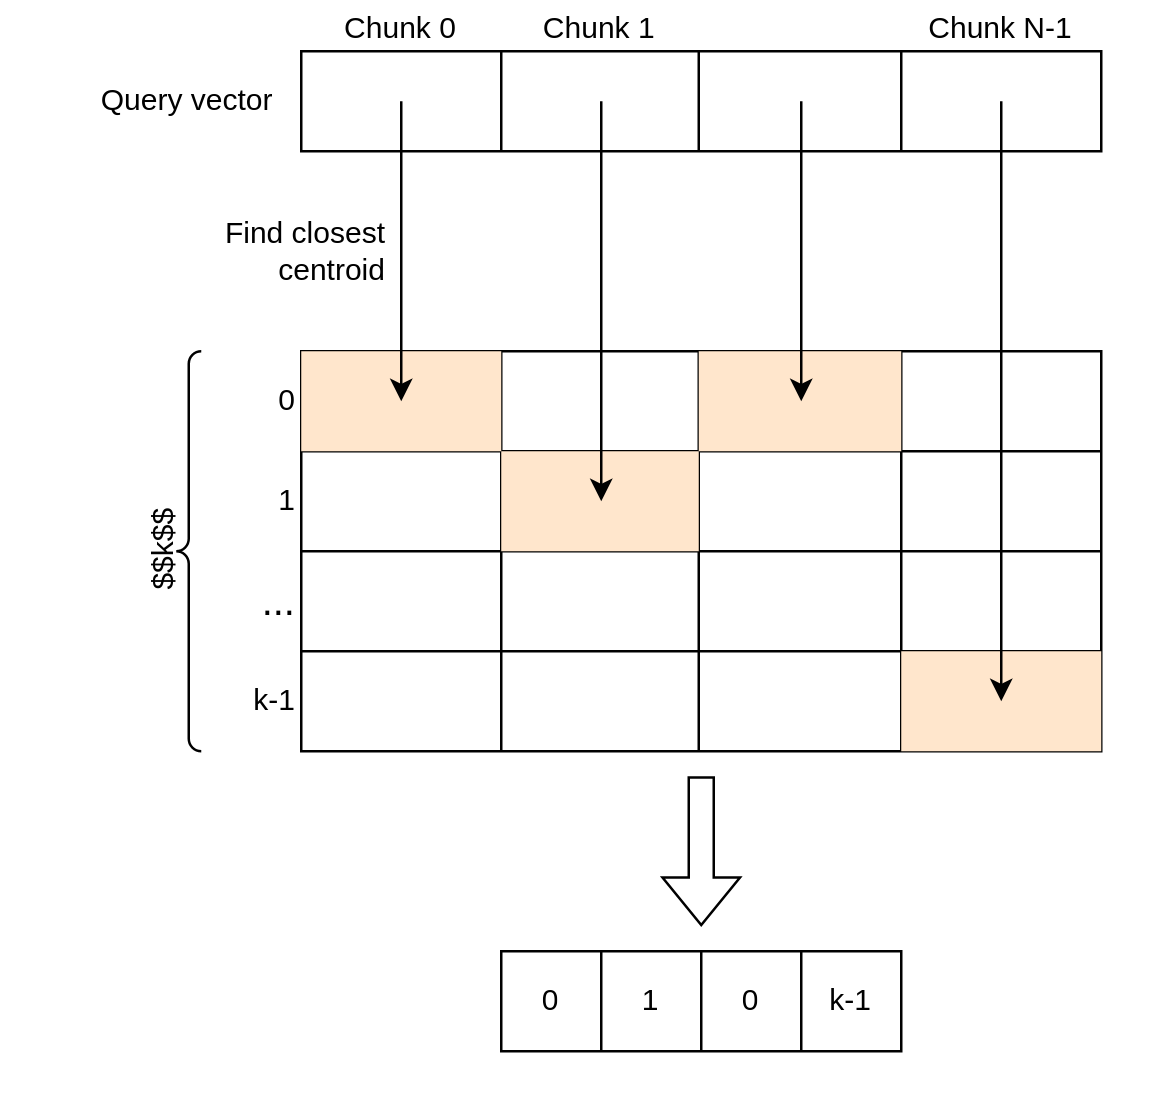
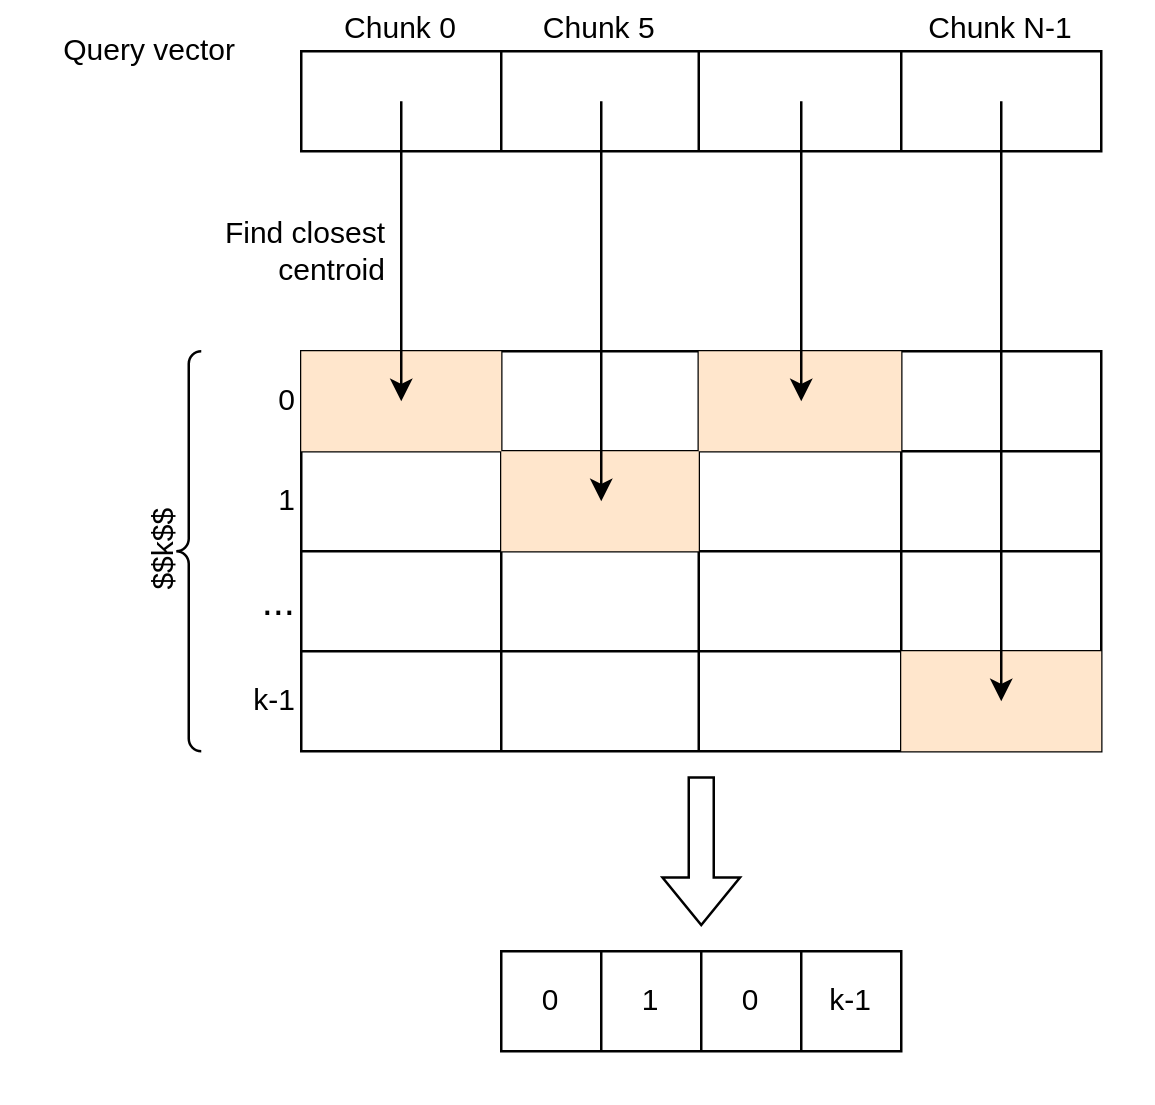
  <mxCell id="0" />
  <mxCell id="1" parent="0" />
  <mxCell id="2" value="" style="shape=table;startSize=0;container=1;collapsible=0;childLayout=tableLayout;fontSize=16;" parent="1" vertex="1"><mxGeometry x="120" y="20" width="320" height="40" as="geometry" /></mxCell>
  <mxCell id="3" value="" style="shape=tableRow;horizontal=0;startSize=0;swimlaneHead=0;swimlaneBody=0;strokeColor=inherit;top=0;left=0;bottom=0;right=0;collapsible=0;dropTarget=0;fillColor=none;points=[[0,0.5],[1,0.5]];portConstraint=eastwest;fontSize=16;" parent="2" vertex="1"><mxGeometry width="320" height="40" as="geometry" /></mxCell>
  <mxCell id="4" value="Chunk 0" style="shape=partialRectangle;html=1;whiteSpace=wrap;connectable=0;strokeColor=inherit;overflow=hidden;fillColor=none;top=0;left=0;bottom=0;right=0;pointerEvents=1;fontSize=12;labelPosition=center;verticalLabelPosition=top;align=center;verticalAlign=bottom;" parent="3" vertex="1"><mxGeometry width="80" height="40" as="geometry"><mxRectangle width="80" height="40" as="alternateBounds" /></mxGeometry></mxCell>
- <mxCell id="5" value="Chunk 1" style="shape=partialRectangle;html=1;whiteSpace=wrap;connectable=0;strokeColor=inherit;overflow=hidden;fillColor=none;top=0;left=0;bottom=0;right=0;pointerEvents=1;fontSize=12;labelPosition=center;verticalLabelPosition=top;align=center;verticalAlign=bottom;" parent="3" vertex="1"><mxGeometry x="80" width="79" height="40" as="geometry"><mxRectangle width="79" height="40" as="alternateBounds" /></mxGeometry></mxCell>
+ <mxCell id="5" value="Chunk 5" style="shape=partialRectangle;html=1;whiteSpace=wrap;connectable=0;strokeColor=inherit;overflow=hidden;fillColor=none;top=0;left=0;bottom=0;right=0;pointerEvents=1;fontSize=12;labelPosition=center;verticalLabelPosition=top;align=center;verticalAlign=bottom;" parent="3" vertex="1"><mxGeometry x="80" width="79" height="40" as="geometry"><mxRectangle width="79" height="40" as="alternateBounds" /></mxGeometry></mxCell>
  <mxCell id="6" value="" style="shape=partialRectangle;html=1;whiteSpace=wrap;connectable=0;strokeColor=inherit;overflow=hidden;fillColor=none;top=0;left=0;bottom=0;right=0;pointerEvents=1;fontSize=16;" parent="3" vertex="1"><mxGeometry x="159" width="81" height="40" as="geometry"><mxRectangle width="81" height="40" as="alternateBounds" /></mxGeometry></mxCell>
  <mxCell id="7" value="Chunk N-1" style="shape=partialRectangle;html=1;whiteSpace=wrap;connectable=0;strokeColor=inherit;overflow=hidden;fillColor=none;top=0;left=0;bottom=0;right=0;pointerEvents=1;fontSize=12;labelPosition=center;verticalLabelPosition=top;align=center;verticalAlign=bottom;" parent="3" vertex="1"><mxGeometry x="240" width="80" height="40" as="geometry"><mxRectangle width="80" height="40" as="alternateBounds" /></mxGeometry></mxCell>
  <mxCell id="8" value="" style="shape=table;startSize=0;container=1;collapsible=0;childLayout=tableLayout;fontSize=16;" parent="1" vertex="1"><mxGeometry x="120" y="140" width="320" height="160" as="geometry" /></mxCell>
  <mxCell id="9" value="" style="shape=tableRow;horizontal=0;startSize=0;swimlaneHead=0;swimlaneBody=0;strokeColor=inherit;top=0;left=0;bottom=0;right=0;collapsible=0;dropTarget=0;fillColor=none;points=[[0,0.5],[1,0.5]];portConstraint=eastwest;fontSize=16;" parent="8" vertex="1"><mxGeometry width="320" height="40" as="geometry" /></mxCell>
  <mxCell id="10" value="0" style="shape=partialRectangle;html=1;whiteSpace=wrap;connectable=0;strokeColor=#d79b00;overflow=hidden;fillColor=#ffe6cc;top=0;left=0;bottom=0;right=0;pointerEvents=1;fontSize=12;labelPosition=left;verticalLabelPosition=middle;align=right;verticalAlign=middle;" parent="9" vertex="1"><mxGeometry width="80" height="40" as="geometry"><mxRectangle width="80" height="40" as="alternateBounds" /></mxGeometry></mxCell>
  <mxCell id="11" value="" style="shape=partialRectangle;html=1;whiteSpace=wrap;connectable=0;strokeColor=inherit;overflow=hidden;fillColor=none;top=0;left=0;bottom=0;right=0;pointerEvents=1;fontSize=12;labelPosition=center;verticalLabelPosition=top;align=center;verticalAlign=bottom;" parent="9" vertex="1"><mxGeometry x="80" width="79" height="40" as="geometry"><mxRectangle width="79" height="40" as="alternateBounds" /></mxGeometry></mxCell>
  <mxCell id="12" value="" style="shape=partialRectangle;html=1;whiteSpace=wrap;connectable=0;strokeColor=#d79b00;overflow=hidden;fillColor=#ffe6cc;top=0;left=0;bottom=0;right=0;pointerEvents=1;fontSize=16;" parent="9" vertex="1"><mxGeometry x="159" width="81" height="40" as="geometry"><mxRectangle width="81" height="40" as="alternateBounds" /></mxGeometry></mxCell>
  <mxCell id="13" value="" style="shape=partialRectangle;html=1;whiteSpace=wrap;connectable=0;strokeColor=inherit;overflow=hidden;fillColor=none;top=0;left=0;bottom=0;right=0;pointerEvents=1;fontSize=12;labelPosition=center;verticalLabelPosition=top;align=center;verticalAlign=bottom;" parent="9" vertex="1"><mxGeometry x="240" width="80" height="40" as="geometry"><mxRectangle width="80" height="40" as="alternateBounds" /></mxGeometry></mxCell>
  <mxCell id="14" value="" style="shape=tableRow;horizontal=0;startSize=0;swimlaneHead=0;swimlaneBody=0;strokeColor=inherit;top=0;left=0;bottom=0;right=0;collapsible=0;dropTarget=0;fillColor=none;points=[[0,0.5],[1,0.5]];portConstraint=eastwest;fontSize=16;" parent="8" vertex="1"><mxGeometry y="40" width="320" height="40" as="geometry" /></mxCell>
  <mxCell id="15" value="1" style="shape=partialRectangle;html=1;whiteSpace=wrap;connectable=0;strokeColor=inherit;overflow=hidden;fillColor=none;top=0;left=0;bottom=0;right=0;pointerEvents=1;fontSize=12;labelPosition=left;verticalLabelPosition=middle;align=right;verticalAlign=middle;" parent="14" vertex="1"><mxGeometry width="80" height="40" as="geometry"><mxRectangle width="80" height="40" as="alternateBounds" /></mxGeometry></mxCell>
  <mxCell id="16" value="" style="shape=partialRectangle;html=1;whiteSpace=wrap;connectable=0;strokeColor=#d79b00;overflow=hidden;fillColor=#ffe6cc;top=0;left=0;bottom=0;right=0;pointerEvents=1;fontSize=16;" parent="14" vertex="1"><mxGeometry x="80" width="79" height="40" as="geometry"><mxRectangle width="79" height="40" as="alternateBounds" /></mxGeometry></mxCell>
  <mxCell id="17" value="" style="shape=partialRectangle;html=1;whiteSpace=wrap;connectable=0;strokeColor=inherit;overflow=hidden;fillColor=none;top=0;left=0;bottom=0;right=0;pointerEvents=1;fontSize=16;" parent="14" vertex="1"><mxGeometry x="159" width="81" height="40" as="geometry"><mxRectangle width="81" height="40" as="alternateBounds" /></mxGeometry></mxCell>
  <mxCell id="18" style="shape=partialRectangle;html=1;whiteSpace=wrap;connectable=0;strokeColor=inherit;overflow=hidden;fillColor=none;top=0;left=0;bottom=0;right=0;pointerEvents=1;fontSize=16;" parent="14" vertex="1"><mxGeometry x="240" width="80" height="40" as="geometry"><mxRectangle width="80" height="40" as="alternateBounds" /></mxGeometry></mxCell>
  <mxCell id="19" style="shape=tableRow;horizontal=0;startSize=0;swimlaneHead=0;swimlaneBody=0;strokeColor=inherit;top=0;left=0;bottom=0;right=0;collapsible=0;dropTarget=0;fillColor=none;points=[[0,0.5],[1,0.5]];portConstraint=eastwest;fontSize=16;" parent="8" vertex="1"><mxGeometry y="80" width="320" height="40" as="geometry" /></mxCell>
  <mxCell id="20" value="..." style="shape=partialRectangle;html=1;whiteSpace=wrap;connectable=0;strokeColor=inherit;overflow=hidden;fillColor=none;top=0;left=0;bottom=0;right=0;pointerEvents=1;fontSize=16;labelPosition=left;verticalLabelPosition=middle;align=right;verticalAlign=middle;" parent="19" vertex="1"><mxGeometry width="80" height="40" as="geometry"><mxRectangle width="80" height="40" as="alternateBounds" /></mxGeometry></mxCell>
  <mxCell id="21" style="shape=partialRectangle;html=1;whiteSpace=wrap;connectable=0;strokeColor=inherit;overflow=hidden;fillColor=none;top=0;left=0;bottom=0;right=0;pointerEvents=1;fontSize=16;" parent="19" vertex="1"><mxGeometry x="80" width="79" height="40" as="geometry"><mxRectangle width="79" height="40" as="alternateBounds" /></mxGeometry></mxCell>
  <mxCell id="22" style="shape=partialRectangle;html=1;whiteSpace=wrap;connectable=0;strokeColor=inherit;overflow=hidden;fillColor=none;top=0;left=0;bottom=0;right=0;pointerEvents=1;fontSize=16;" parent="19" vertex="1"><mxGeometry x="159" width="81" height="40" as="geometry"><mxRectangle width="81" height="40" as="alternateBounds" /></mxGeometry></mxCell>
  <mxCell id="23" style="shape=partialRectangle;html=1;whiteSpace=wrap;connectable=0;strokeColor=inherit;overflow=hidden;fillColor=none;top=0;left=0;bottom=0;right=0;pointerEvents=1;fontSize=16;" parent="19" vertex="1"><mxGeometry x="240" width="80" height="40" as="geometry"><mxRectangle width="80" height="40" as="alternateBounds" /></mxGeometry></mxCell>
  <mxCell id="24" style="shape=tableRow;horizontal=0;startSize=0;swimlaneHead=0;swimlaneBody=0;strokeColor=inherit;top=0;left=0;bottom=0;right=0;collapsible=0;dropTarget=0;fillColor=none;points=[[0,0.5],[1,0.5]];portConstraint=eastwest;fontSize=16;" vertex="1" parent="8"><mxGeometry y="120" width="320" height="40" as="geometry" /></mxCell>
  <mxCell id="25" value="k-1" style="shape=partialRectangle;html=1;whiteSpace=wrap;connectable=0;strokeColor=inherit;overflow=hidden;fillColor=none;top=0;left=0;bottom=0;right=0;pointerEvents=1;fontSize=12;labelPosition=left;verticalLabelPosition=middle;align=right;verticalAlign=middle;" vertex="1" parent="24"><mxGeometry width="80" height="40" as="geometry"><mxRectangle width="80" height="40" as="alternateBounds" /></mxGeometry></mxCell>
  <mxCell id="26" style="shape=partialRectangle;html=1;whiteSpace=wrap;connectable=0;strokeColor=inherit;overflow=hidden;fillColor=none;top=0;left=0;bottom=0;right=0;pointerEvents=1;fontSize=16;" vertex="1" parent="24"><mxGeometry x="80" width="79" height="40" as="geometry"><mxRectangle width="79" height="40" as="alternateBounds" /></mxGeometry></mxCell>
  <mxCell id="27" style="shape=partialRectangle;html=1;whiteSpace=wrap;connectable=0;strokeColor=inherit;overflow=hidden;fillColor=none;top=0;left=0;bottom=0;right=0;pointerEvents=1;fontSize=16;" vertex="1" parent="24"><mxGeometry x="159" width="81" height="40" as="geometry"><mxRectangle width="81" height="40" as="alternateBounds" /></mxGeometry></mxCell>
  <mxCell id="28" style="shape=partialRectangle;html=1;whiteSpace=wrap;connectable=0;strokeColor=#d79b00;overflow=hidden;fillColor=#ffe6cc;top=0;left=0;bottom=0;right=0;pointerEvents=1;fontSize=16;" vertex="1" parent="24"><mxGeometry x="240" width="80" height="40" as="geometry"><mxRectangle width="80" height="40" as="alternateBounds" /></mxGeometry></mxCell>
  <mxCell id="29" value="$$k$$" style="labelPosition=left;align=center;strokeWidth=1;shape=mxgraph.mockup.markup.curlyBrace;html=1;shadow=0;dashed=0;strokeColor=#000000;direction=north;horizontal=0;verticalLabelPosition=middle;verticalAlign=middle;spacing=2;" parent="1" vertex="1"><mxGeometry x="70" y="140" width="10" height="160" as="geometry" /></mxCell>
  <mxCell id="30" value="" style="shape=flexArrow;endArrow=classic;html=1;rounded=0;" edge="1" parent="1"><mxGeometry width="50" height="50" relative="1" as="geometry"><mxPoint x="280" y="310" as="sourcePoint" /><mxPoint x="280" y="370" as="targetPoint" /></mxGeometry></mxCell>
  <mxCell id="31" value="" style="shape=table;startSize=0;container=1;collapsible=0;childLayout=tableLayout;fontSize=16;" vertex="1" parent="1"><mxGeometry x="200" y="380" width="160" height="40" as="geometry" /></mxCell>
  <mxCell id="32" value="" style="shape=tableRow;horizontal=0;startSize=0;swimlaneHead=0;swimlaneBody=0;strokeColor=inherit;top=0;left=0;bottom=0;right=0;collapsible=0;dropTarget=0;fillColor=none;points=[[0,0.5],[1,0.5]];portConstraint=eastwest;fontSize=16;" vertex="1" parent="31"><mxGeometry width="160" height="40" as="geometry" /></mxCell>
  <mxCell id="33" value="0" style="shape=partialRectangle;html=1;whiteSpace=wrap;connectable=0;strokeColor=inherit;overflow=hidden;fillColor=none;top=0;left=0;bottom=0;right=0;pointerEvents=1;fontSize=12;labelPosition=center;verticalLabelPosition=middle;align=center;verticalAlign=middle;" vertex="1" parent="32"><mxGeometry width="40" height="40" as="geometry"><mxRectangle width="40" height="40" as="alternateBounds" /></mxGeometry></mxCell>
  <mxCell id="34" value="1" style="shape=partialRectangle;html=1;whiteSpace=wrap;connectable=0;strokeColor=inherit;overflow=hidden;fillColor=none;top=0;left=0;bottom=0;right=0;pointerEvents=1;fontSize=12;labelPosition=center;verticalLabelPosition=middle;align=center;verticalAlign=middle;" vertex="1" parent="32"><mxGeometry x="40" width="40" height="40" as="geometry"><mxRectangle width="40" height="40" as="alternateBounds" /></mxGeometry></mxCell>
  <mxCell id="35" value="0" style="shape=partialRectangle;html=1;whiteSpace=wrap;connectable=0;strokeColor=inherit;overflow=hidden;fillColor=none;top=0;left=0;bottom=0;right=0;pointerEvents=1;fontSize=12;" vertex="1" parent="32"><mxGeometry x="80" width="40" height="40" as="geometry"><mxRectangle width="40" height="40" as="alternateBounds" /></mxGeometry></mxCell>
  <mxCell id="36" value="k-1" style="shape=partialRectangle;html=1;whiteSpace=wrap;connectable=0;strokeColor=inherit;overflow=hidden;fillColor=none;top=0;left=0;bottom=0;right=0;pointerEvents=1;fontSize=12;labelPosition=center;verticalLabelPosition=middle;align=center;verticalAlign=middle;" vertex="1" parent="32"><mxGeometry x="120" width="40" height="40" as="geometry"><mxRectangle width="40" height="40" as="alternateBounds" /></mxGeometry></mxCell>
  <mxCell id="37" value="" style="endArrow=classic;html=1;rounded=0;" edge="1" parent="1"><mxGeometry width="50" height="50" relative="1" as="geometry"><mxPoint x="400" y="40" as="sourcePoint" /><mxPoint x="400" y="280" as="targetPoint" /></mxGeometry></mxCell>
  <mxCell id="38" value="" style="endArrow=classic;html=1;rounded=0;" edge="1" parent="1"><mxGeometry width="50" height="50" relative="1" as="geometry"><mxPoint x="160" y="40" as="sourcePoint" /><mxPoint x="160" y="160" as="targetPoint" /></mxGeometry></mxCell>
  <mxCell id="39" value="" style="endArrow=classic;html=1;rounded=0;" edge="1" parent="1"><mxGeometry width="50" height="50" relative="1" as="geometry"><mxPoint x="320" y="40" as="sourcePoint" /><mxPoint x="320" y="160" as="targetPoint" /></mxGeometry></mxCell>
  <mxCell id="40" value="" style="endArrow=classic;html=1;rounded=0;" edge="1" parent="1"><mxGeometry width="50" height="50" relative="1" as="geometry"><mxPoint x="240" y="40" as="sourcePoint" /><mxPoint x="240" y="200" as="targetPoint" /></mxGeometry></mxCell>
  <mxCell id="41" value="&lt;div&gt;Find closest &lt;br&gt;&lt;/div&gt;&lt;div&gt;centroid&lt;/div&gt;" style="text;html=1;align=right;verticalAlign=middle;resizable=0;points=[];autosize=1;strokeColor=none;fillColor=none;" vertex="1" parent="1"><mxGeometry x="65" y="80" width="90" height="40" as="geometry" /></mxCell>
- <mxCell id="42" value="Query vector" style="text;html=1;align=right;verticalAlign=middle;resizable=0;points=[];autosize=1;strokeColor=none;fillColor=none;" vertex="1" parent="1"><mxGeometry x="20" y="25" width="90" height="30" as="geometry" /></mxCell>
+ <mxCell id="42" value="Query vector" style="text;html=1;align=right;verticalAlign=middle;resizable=0;points=[];autosize=1;strokeColor=none;fillColor=none;" vertex="1" parent="1"><mxGeometry x="5" y="5" width="90" height="30" as="geometry" /></mxCell>
